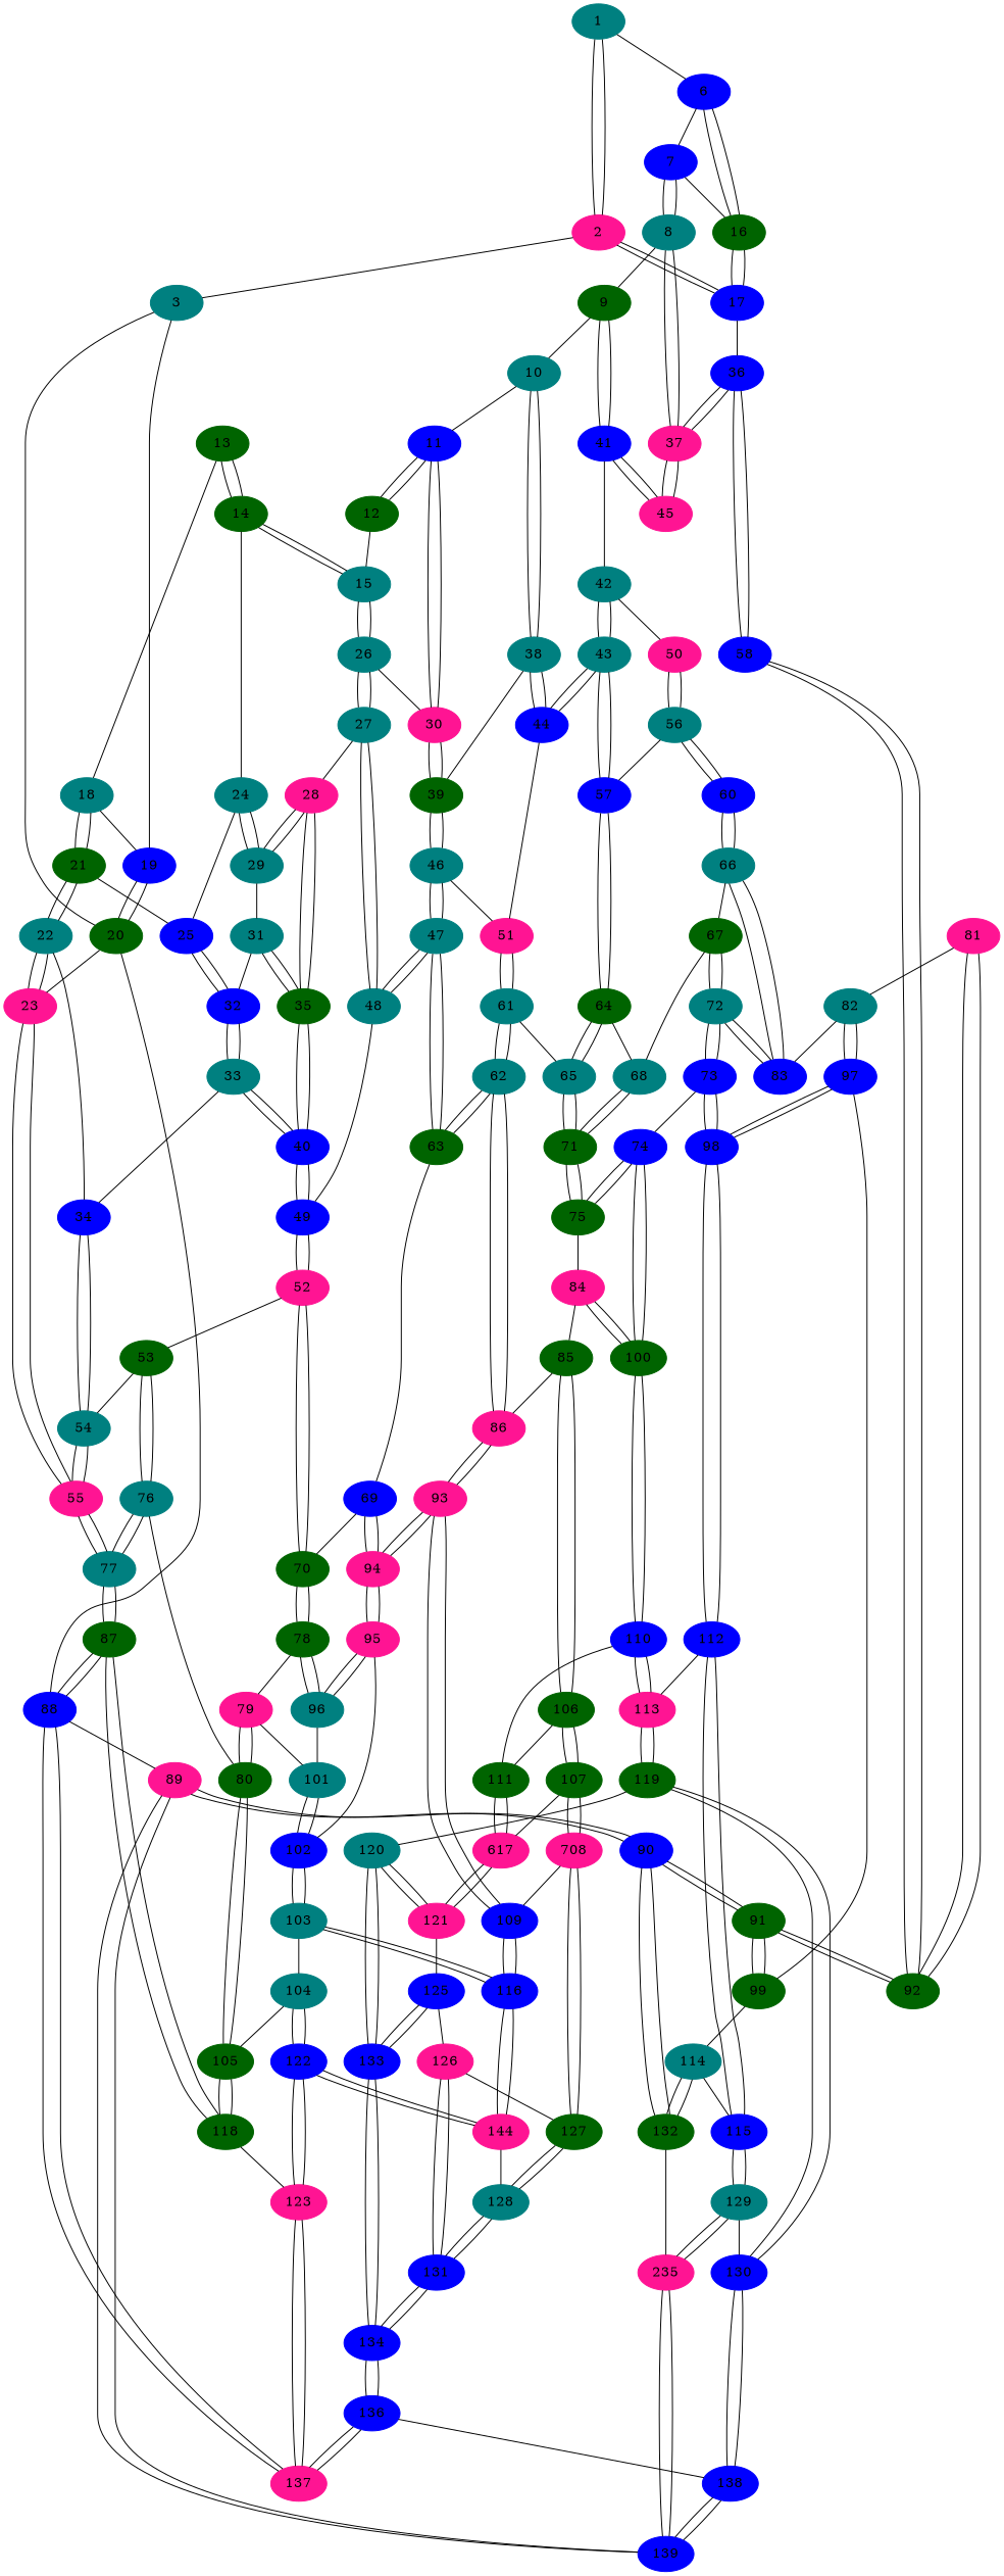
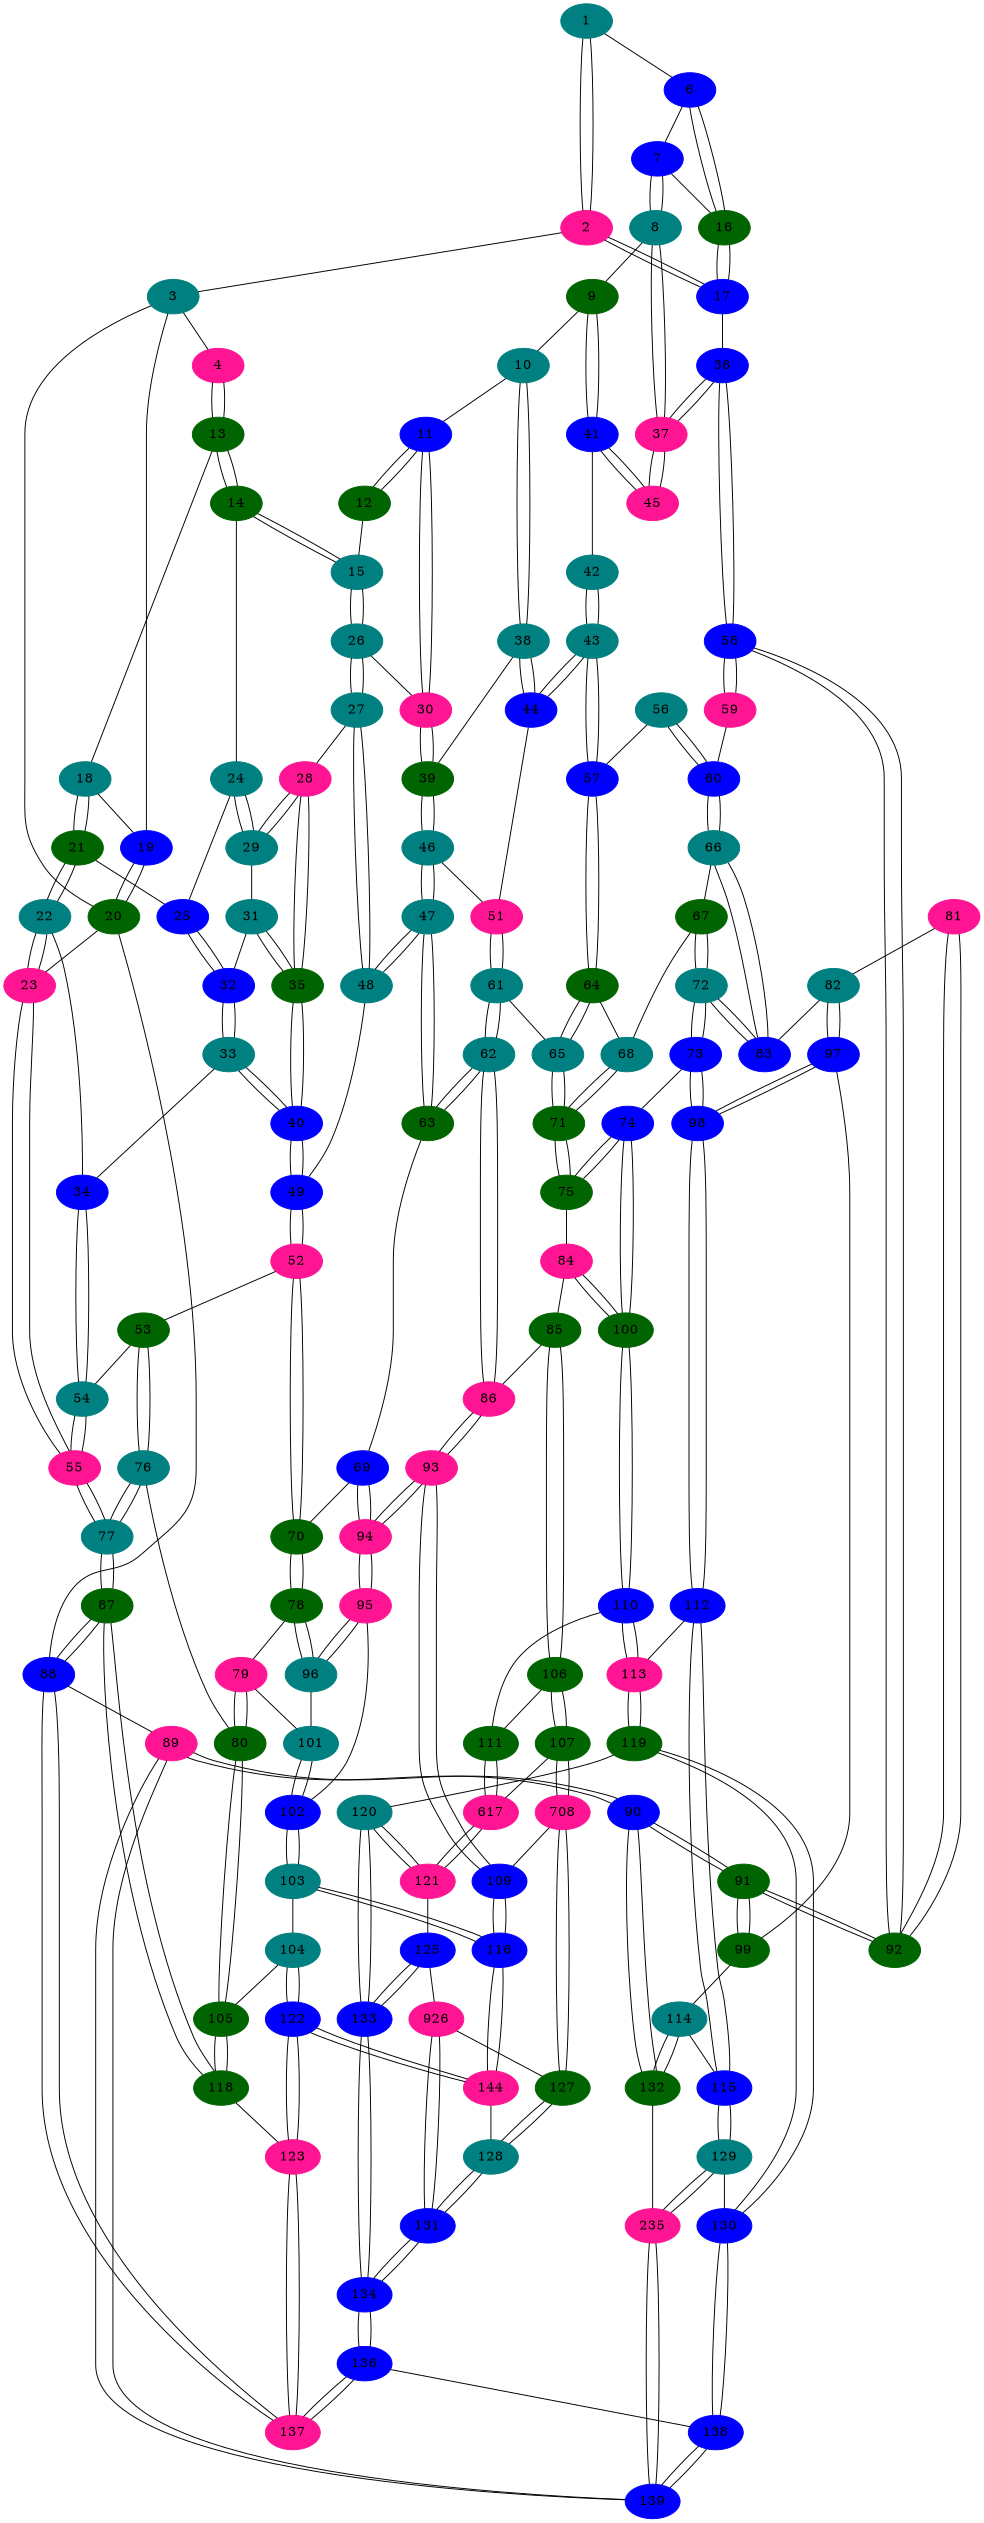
  graph {
    node [color=blue style=filled]
    1 [color=teal]
    2 [color=deeppink]
    6
    3 [color=teal]
    17
    7
    16 [color=darkgreen]
+   4 [color=deeppink]
    19
    20 [color=darkgreen]
    36
    89 [color=deeppink]
    90
    139
    13 [color=darkgreen]
    23 [color=deeppink]
    88
    14 [color=darkgreen]
    18 [color=teal]
    12 [color=darkgreen]
    15 [color=teal]
    8 [color=teal]
    9 [color=darkgreen]
    37 [color=deeppink]
    10 [color=teal]
    41
    45 [color=deeppink]
    11
    38 [color=teal]
    42 [color=teal]
    30 [color=deeppink]
    39 [color=darkgreen]
    44
    26 [color=teal]
    24 [color=teal]
    21 [color=darkgreen]
    25
    29 [color=teal]
    27 [color=teal]
    58
    22 [color=teal]
    55 [color=deeppink]
    137 [color=deeppink]
    34
    32
    54 [color=teal]
    77 [color=teal]
    31 [color=teal]
    33 [color=teal]
    28 [color=deeppink]
    48 [color=teal]
    35 [color=darkgreen]
    49
    40
    46 [color=teal]
+   59 [color=deeppink]
    92 [color=darkgreen]
    51 [color=deeppink]
    47 [color=teal]
    52 [color=deeppink]
    43 [color=teal]
-   50 [color=deeppink]
    57
    56 [color=teal]
    64 [color=darkgreen]
    61 [color=teal]
    63 [color=darkgreen]
    69
    53 [color=darkgreen]
    70 [color=darkgreen]
    60
    62 [color=teal]
    65 [color=teal]
    76 [color=teal]
    78 [color=darkgreen]
    80 [color=darkgreen]
    87 [color=darkgreen]
    66 [color=teal]
    68 [color=teal]
    81 [color=deeppink]
    82 [color=teal]
    67 [color=darkgreen]
    83
    86 [color=deeppink]
    71 [color=darkgreen]
    93 [color=deeppink]
    94 [color=deeppink]
    75 [color=darkgreen]
    72 [color=teal]
    73
    95 [color=deeppink]
    79 [color=deeppink]
    96 [color=teal]
    84 [color=deeppink]
    74
    98
    100 [color=darkgreen]
    112
    110
    85 [color=darkgreen]
    105 [color=darkgreen]
    118 [color=darkgreen]
    101 [color=teal]
    102
    97
    99 [color=darkgreen]
    106 [color=darkgreen]
    107 [color=darkgreen]
    111 [color=darkgreen]
    109
    123 [color=deeppink]
    91 [color=darkgreen]
    132 [color=darkgreen]
    n114 [color=deeppink label=235]
    114 [color=teal]
    116
    103 [color=teal]
    113 [color=deeppink]
    115
    104 [color=teal]
    122
    n122 [color=deeppink label=144]
    n123 [color=deeppink label=708]
    n124 [color=deeppink label=617]
    127 [color=darkgreen]
    121 [color=deeppink]
    128 [color=teal]
    119 [color=darkgreen]
    129 [color=teal]
    120 [color=teal]
    130
    125
    133
    138
    134
-   126 [color=deeppink]
+   126 [color=deeppink label=926]
    131
    136
    1 -- 2
    1 -- 2
    1 -- 6
    2 -- 3
    2 -- 17
    2 -- 17
    6 -- 7
    6 -- 16
    6 -- 16
+   3 -- 4
    3 -- 19
    3 -- 20
    17 -- 36
    7 -- 16
    7 -- 8
    7 -- 8
    16 -- 17
    16 -- 17
+   4 -- 13
+   4 -- 13
    19 -- 20
    19 -- 20
    20 -- 23
    20 -- 88
    36 -- 37
    36 -- 37
    36 -- 58
    36 -- 58
    89 -- 90
    89 -- 90
    89 -- 139
    89 -- 139
    90 -- 91
    90 -- 91
    90 -- 132
    90 -- 132
    13 -- 14
    13 -- 14
    13 -- 18
    23 -- 55
    23 -- 55
    88 -- 89
    88 -- 137
    88 -- 137
    14 -- 15
    14 -- 15
    14 -- 24
    18 -- 19
    18 -- 21
    18 -- 21
    12 -- 15
    15 -- 26
    15 -- 26
    8 -- 9
    8 -- 37
    8 -- 37
    9 -- 10
    9 -- 41
    9 -- 41
    37 -- 45
    37 -- 45
    10 -- 11
    10 -- 38
    10 -- 38
    41 -- 45
    41 -- 45
    41 -- 42
    11 -- 12
    11 -- 12
    11 -- 30
    11 -- 30
    38 -- 39
    38 -- 44
    38 -- 44
    42 -- 43
    42 -- 43
-   42 -- 50
    30 -- 39
    30 -- 39
    39 -- 46
    39 -- 46
    44 -- 51
    26 -- 30
    26 -- 27
    26 -- 27
    24 -- 25
    24 -- 29
    24 -- 29
    21 -- 25
    21 -- 22
    21 -- 22
    25 -- 32
    25 -- 32
    29 -- 31
    27 -- 28
    27 -- 48
    27 -- 48
+   58 -- 59
+   58 -- 59
    58 -- 92
    58 -- 92
    22 -- 23
    22 -- 23
    22 -- 34
    55 -- 77
    55 -- 77
    34 -- 54
    34 -- 54
    32 -- 33
    32 -- 33
    54 -- 55
    54 -- 55
    77 -- 87
    77 -- 87
    31 -- 32
    31 -- 35
    31 -- 35
    33 -- 34
    33 -- 40
    33 -- 40
    28 -- 29
    28 -- 29
    28 -- 35
    28 -- 35
    48 -- 49
    35 -- 40
    35 -- 40
    49 -- 52
    49 -- 52
    40 -- 49
    40 -- 49
    46 -- 51
    46 -- 47
    46 -- 47
+   59 -- 60
    51 -- 61
    51 -- 61
    47 -- 48
    47 -- 48
    47 -- 63
    47 -- 63
    52 -- 53
    52 -- 70
    52 -- 70
    43 -- 44
    43 -- 44
    43 -- 57
    43 -- 57
-   50 -- 56
-   50 -- 56
    57 -- 64
    57 -- 64
    56 -- 57
    56 -- 60
    56 -- 60
    64 -- 65
    64 -- 65
    64 -- 68
    61 -- 62
    61 -- 62
    61 -- 65
    63 -- 69
    69 -- 70
    69 -- 94
    69 -- 94
    53 -- 54
    53 -- 76
    53 -- 76
    70 -- 78
    70 -- 78
    60 -- 66
    60 -- 66
    62 -- 63
    62 -- 63
    62 -- 86
    62 -- 86
    65 -- 71
    65 -- 71
    76 -- 77
    76 -- 77
    76 -- 80
    78 -- 79
    78 -- 96
    78 -- 96
    80 -- 105
    80 -- 105
    87 -- 88
    87 -- 88
    87 -- 118
    87 -- 118
    66 -- 67
    66 -- 83
    66 -- 83
    68 -- 71
    68 -- 71
    81 -- 92
    81 -- 92
    81 -- 82
    82 -- 83
    82 -- 97
    82 -- 97
    67 -- 68
    67 -- 72
    67 -- 72
    86 -- 93
    86 -- 93
    71 -- 75
    71 -- 75
    93 -- 94
    93 -- 94
    93 -- 109
    93 -- 109
    94 -- 95
    94 -- 95
    75 -- 84
    72 -- 83
    72 -- 83
    72 -- 73
    72 -- 73
    73 -- 74
    73 -- 98
    73 -- 98
    95 -- 96
    95 -- 96
    95 -- 102
    79 -- 80
    79 -- 80
    79 -- 101
    96 -- 101
    84 -- 100
    84 -- 100
    84 -- 85
    74 -- 75
    74 -- 75
    74 -- 100
    74 -- 100
    98 -- 112
    98 -- 112
    100 -- 110
    100 -- 110
    112 -- 113
    112 -- 115
    112 -- 115
    110 -- 111
    110 -- 113
    110 -- 113
    85 -- 86
    85 -- 106
    85 -- 106
    105 -- 118
    105 -- 118
    118 -- 123
    101 -- 102
    101 -- 102
    102 -- 103
    102 -- 103
    97 -- 98
    97 -- 98
    97 -- 99
    99 -- 114
    106 -- 107
    106 -- 107
    106 -- 111
    107 -- n123
    107 -- n123
    107 -- n124
    111 -- n124
    111 -- n124
    109 -- 116
    109 -- 116
    123 -- 137
    123 -- 137
    91 -- 92
    91 -- 92
    91 -- 99
    91 -- 99
    132 -- n114
    n114 -- 139
    n114 -- 139
    114 -- 132
    114 -- 132
    114 -- 115
    116 -- n122
    116 -- n122
    103 -- 116
    103 -- 116
    103 -- 104
    113 -- 119
    113 -- 119
    115 -- 129
    115 -- 129
    104 -- 105
    104 -- 122
    104 -- 122
    122 -- 123
    122 -- 123
    122 -- n122
    122 -- n122
    n122 -- 128
    n123 -- 109
    n123 -- 127
    n123 -- 127
    n124 -- 121
    n124 -- 121
    127 -- 128
    127 -- 128
    121 -- 125
    128 -- 131
    128 -- 131
    119 -- 120
    119 -- 130
    119 -- 130
    129 -- n114
    129 -- n114
    129 -- 130
    120 -- 121
    120 -- 121
    120 -- 133
    120 -- 133
    130 -- 138
    130 -- 138
    125 -- 133
    125 -- 133
    125 -- 126
    133 -- 134
    133 -- 134
    138 -- 139
    138 -- 139
    134 -- 136
    134 -- 136
    126 -- 127
    126 -- 131
    126 -- 131
    131 -- 134
    131 -- 134
    136 -- 137
    136 -- 137
    136 -- 138
  }
